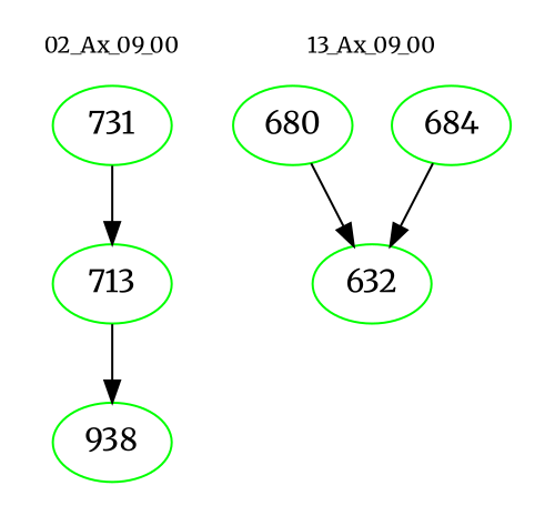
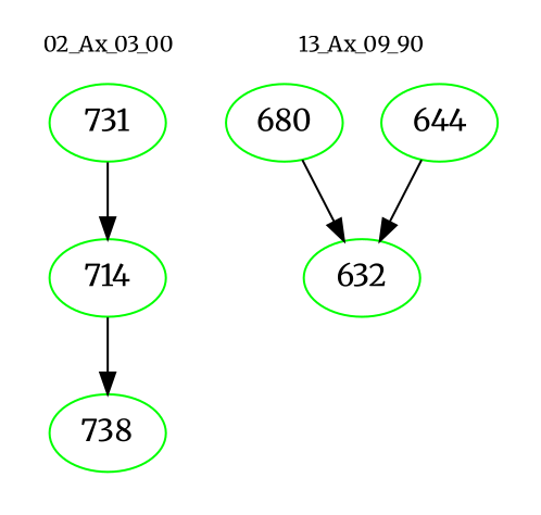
  digraph {
    fontname=Merriweather
    node [color=green fontname=Merriweather]
    edge [color=black fontname=Merriweather]
    n1 [label=731]
-   n2 [label=713]
-   n3 [label=938]
-   n4 [label=684]
+   n2 [label=714]
+   n3 [label=738]
+   n4 [label=644]
    n5 [label=632]
    n6 [label=680]
    subgraph cluster_1 {
      color=white
      fontsize=10
-     label="02_Ax_09_00"
+     label="02_Ax_03_00"
      n1
      n2
      n3
    }
    subgraph cluster_2 {
      color=white
      fontsize=10
-     label="13_Ax_09_00"
+     label="13_Ax_09_90"
      n4
      n5
      n6
    }
    n1 -> n2
    n2 -> n3
    n4 -> n5
    n6 -> n5
  }
